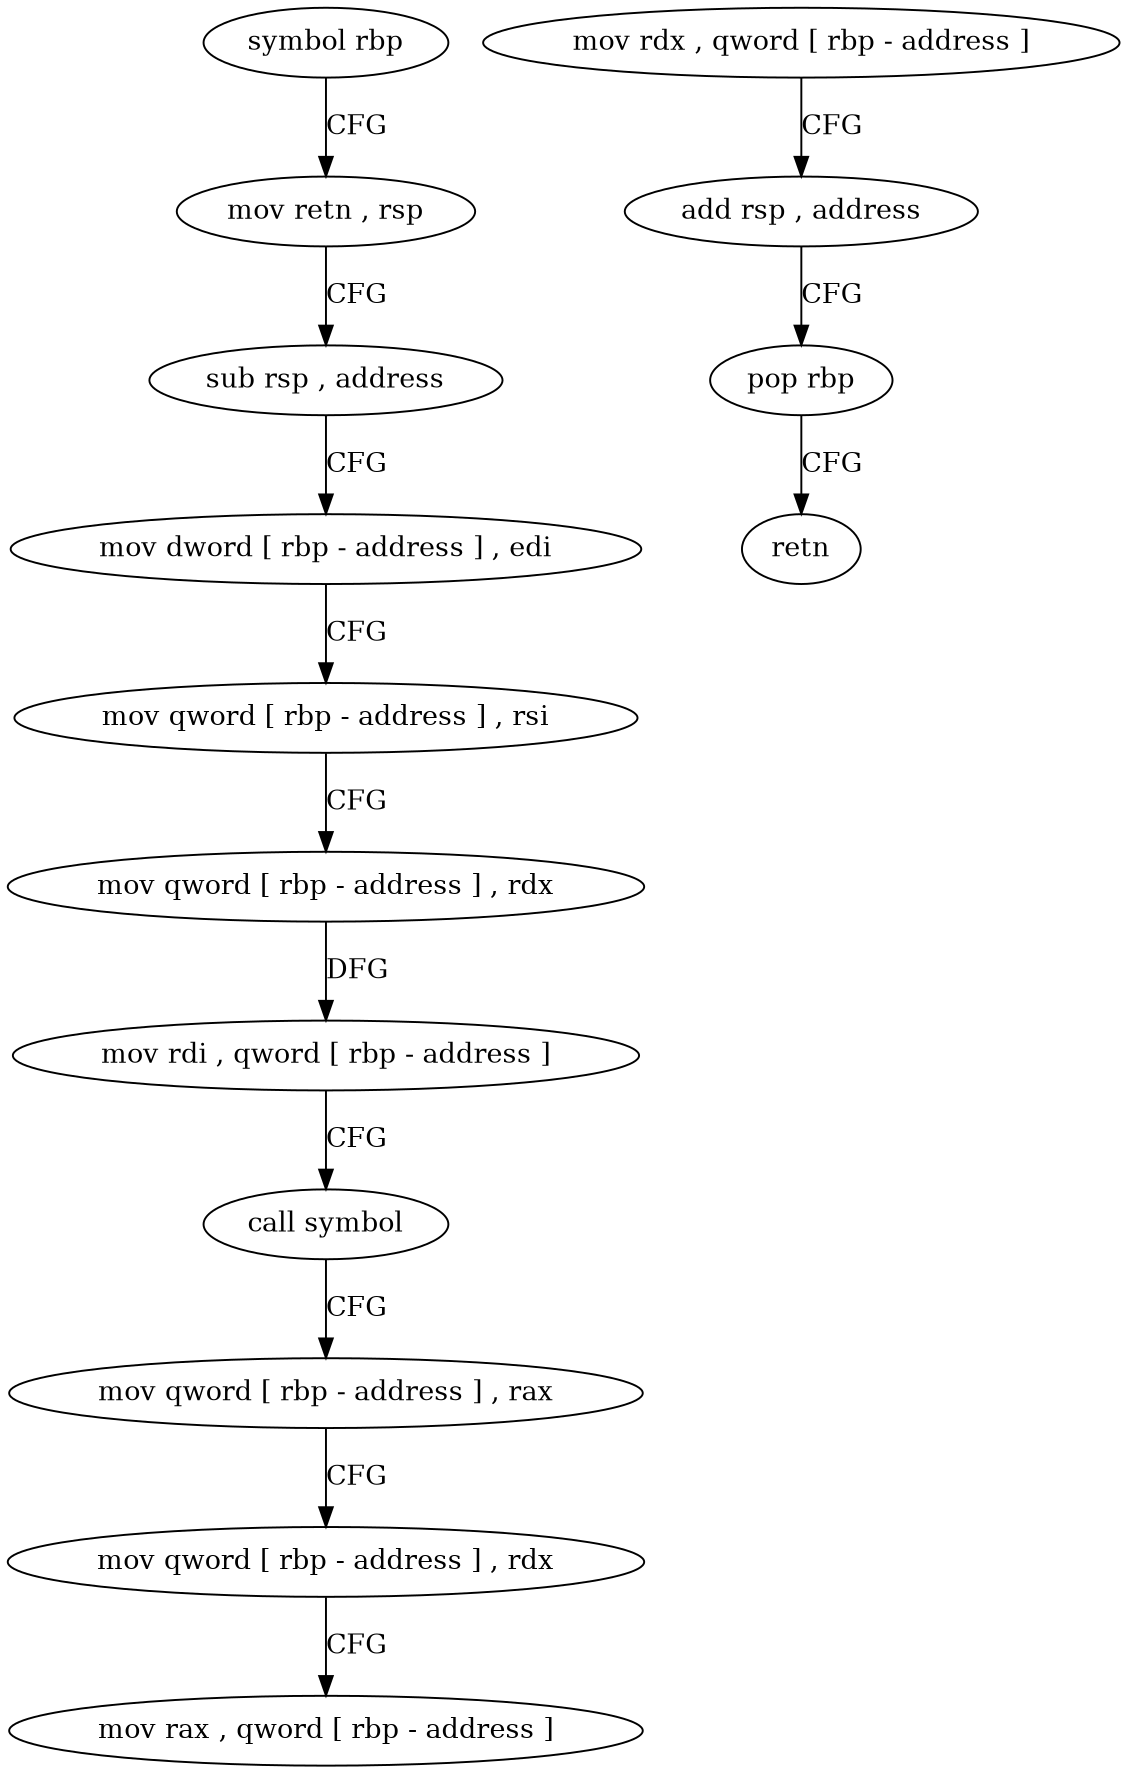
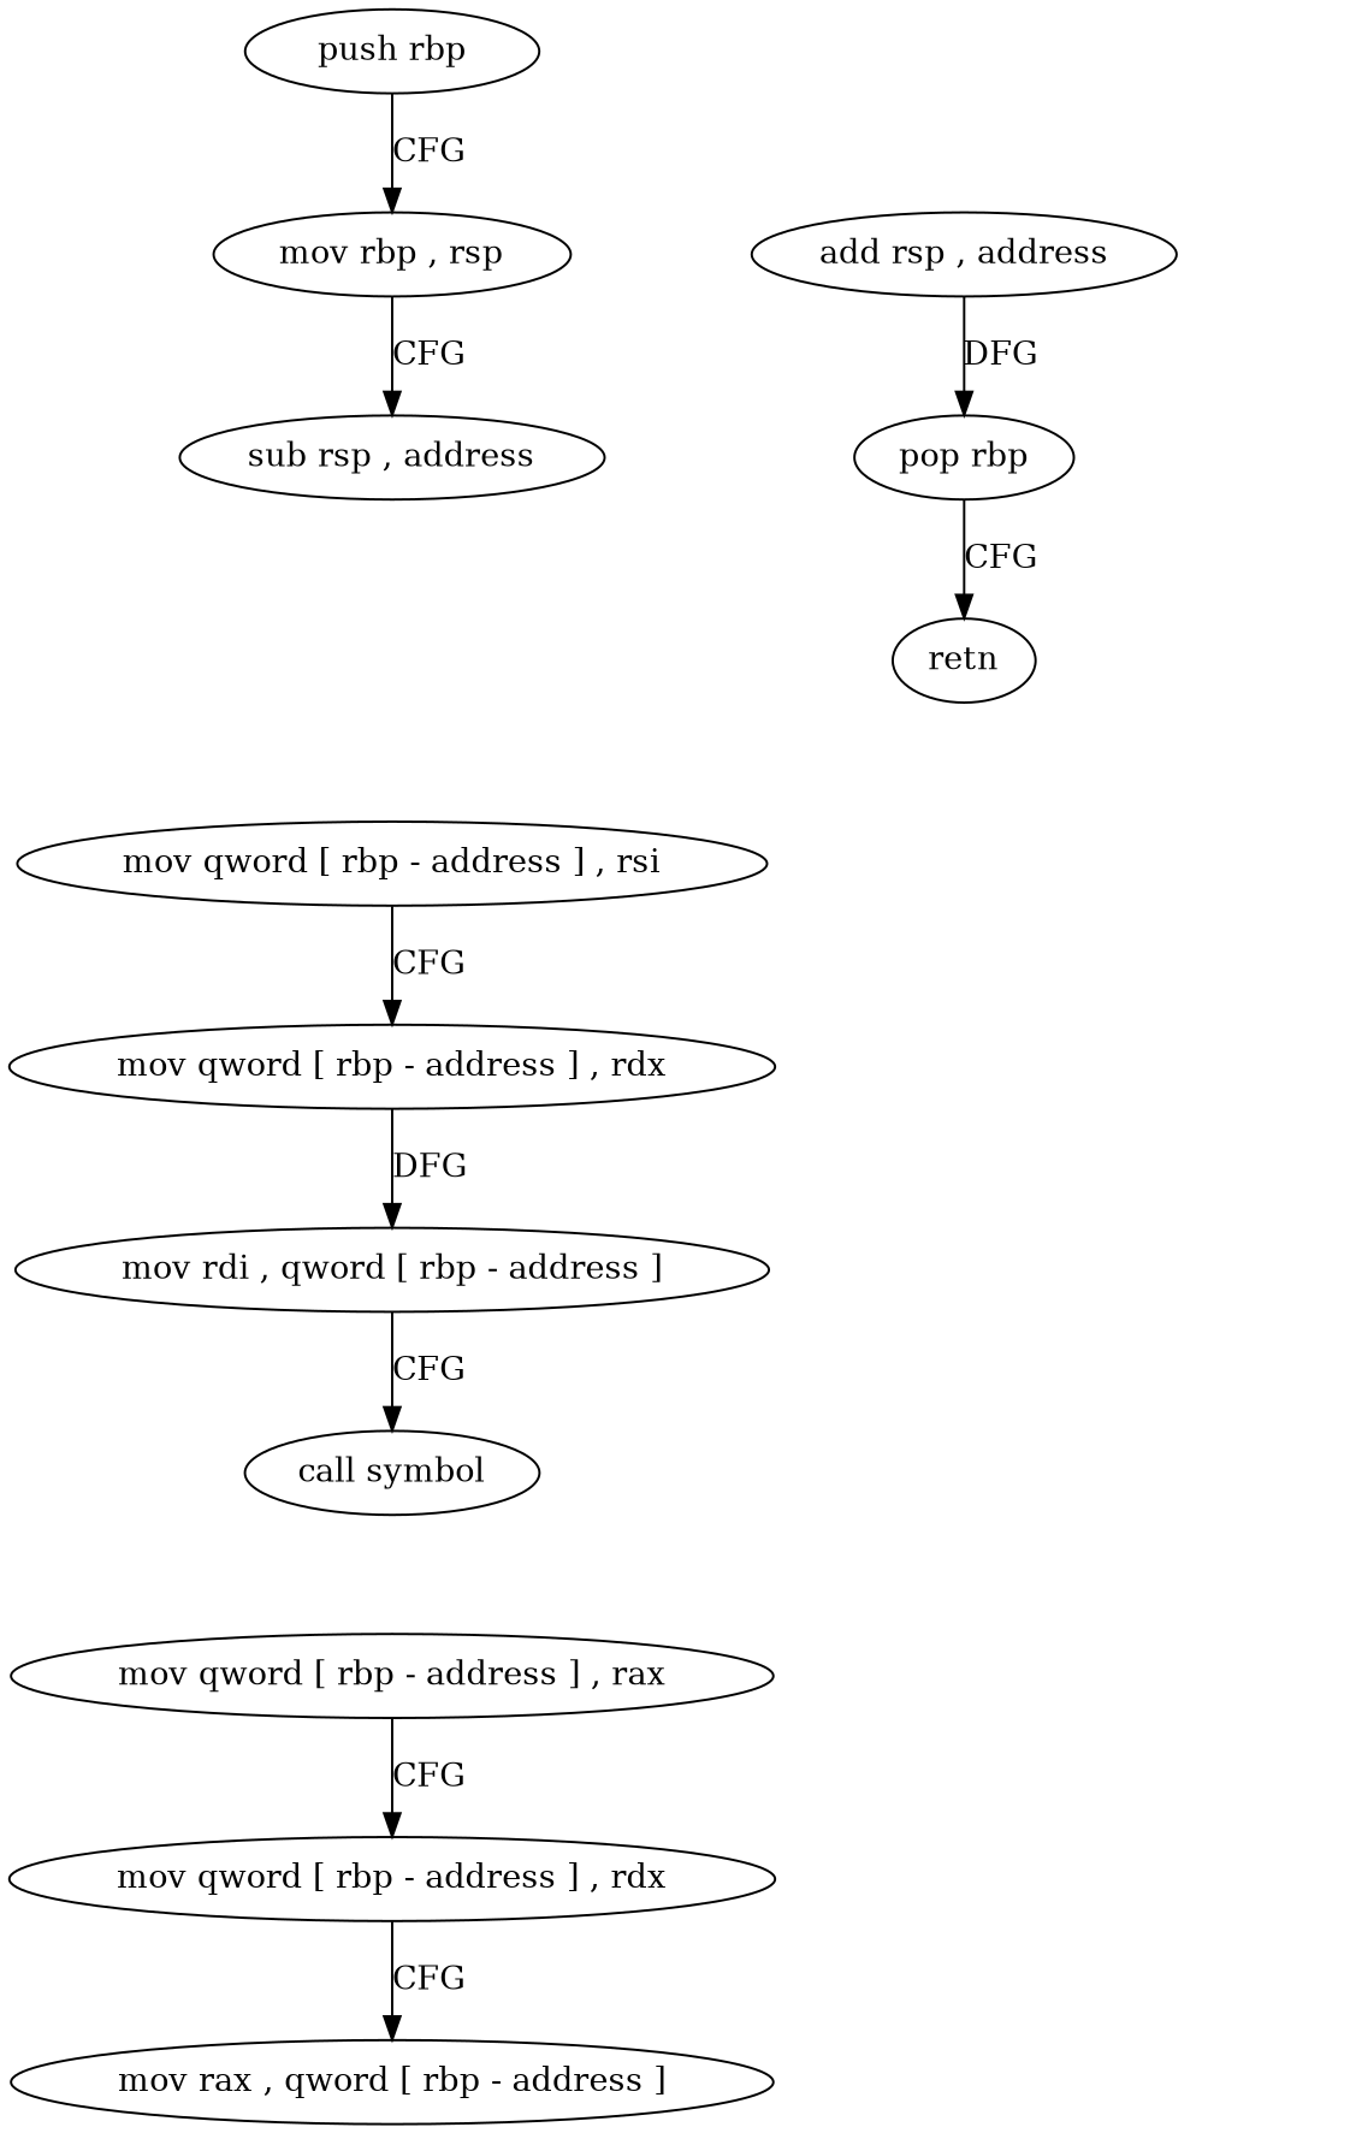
  digraph {
-   n1 [label="symbol rbp"]
-   n2 [label="mov retn , rsp"]
+   n1 [label="push rbp"]
+   n2 [label="mov rbp , rsp"]
    n3 [label="sub rsp , address"]
-   n4 [label="mov dword [ rbp - address ] , edi"]
    n5 [label="mov qword [ rbp - address ] , rsi"]
    n6 [label="mov qword [ rbp - address ] , rdx"]
    n7 [label="mov rdi , qword [ rbp - address ]"]
    n8 [label="call symbol"]
    n9 [label="mov qword [ rbp - address ] , rax"]
    n10 [label="mov qword [ rbp - address ] , rdx"]
    n11 [label="mov rax , qword [ rbp - address ]"]
-   n12 [label="mov rdx , qword [ rbp - address ]"]
    n13 [label="add rsp , address"]
    n14 [label="pop rbp"]
    n15 [label=retn]
    n1 -> n2 [label=CFG]
    n2 -> n3 [label=CFG]
-   n3 -> n4 [label=CFG]
-   n4 -> n5 [label=CFG]
    n5 -> n6 [label=CFG]
    n6 -> n7 [label=DFG]
    n7 -> n8 [label=CFG]
-   n8 -> n9 [label=CFG]
    n9 -> n10 [label=CFG]
    n10 -> n11 [label=CFG]
-   n12 -> n13 [label=CFG]
-   n13 -> n14 [label=CFG]
+   n13 -> n14 [label=DFG]
    n14 -> n15 [label=CFG]
  }
